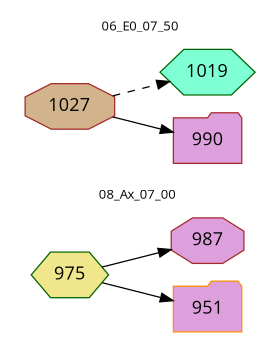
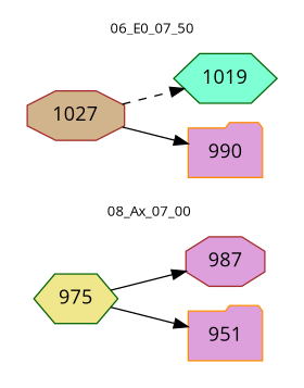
  digraph {
    fontname="Open Sans"
    rankdir=LR
    node [color=darkgreen fillcolor=plum fontname="Open Sans" shape=hexagon style=filled]
    edge [color=black fontname="Open Sans" style=solid]
    n1 [fillcolor=khaki label=975]
    n2 [color=darkorange label=951 shape=folder]
    n3 [color=brown label=987 shape=octagon]
    n4 [color=brown fillcolor=tan label=1027 shape=octagon]
-   n5 [color=brown label=990 shape=folder]
+   n5 [color=darkorange label=990 shape=folder]
    n6 [fillcolor=aquamarine label=1019]
    subgraph cluster_1 {
      color=white
      fontsize=10
      label="08_Ax_07_00"
      n1
      n2
      n3
    }
    subgraph cluster_2 {
      color=white
      fontsize=10
      label="06_E0_07_50"
      n4
      n5
      n6
    }
    n1 -> n2
    n1 -> n3
    n4 -> n5
    n4 -> n6 [style=dashed]
  }
